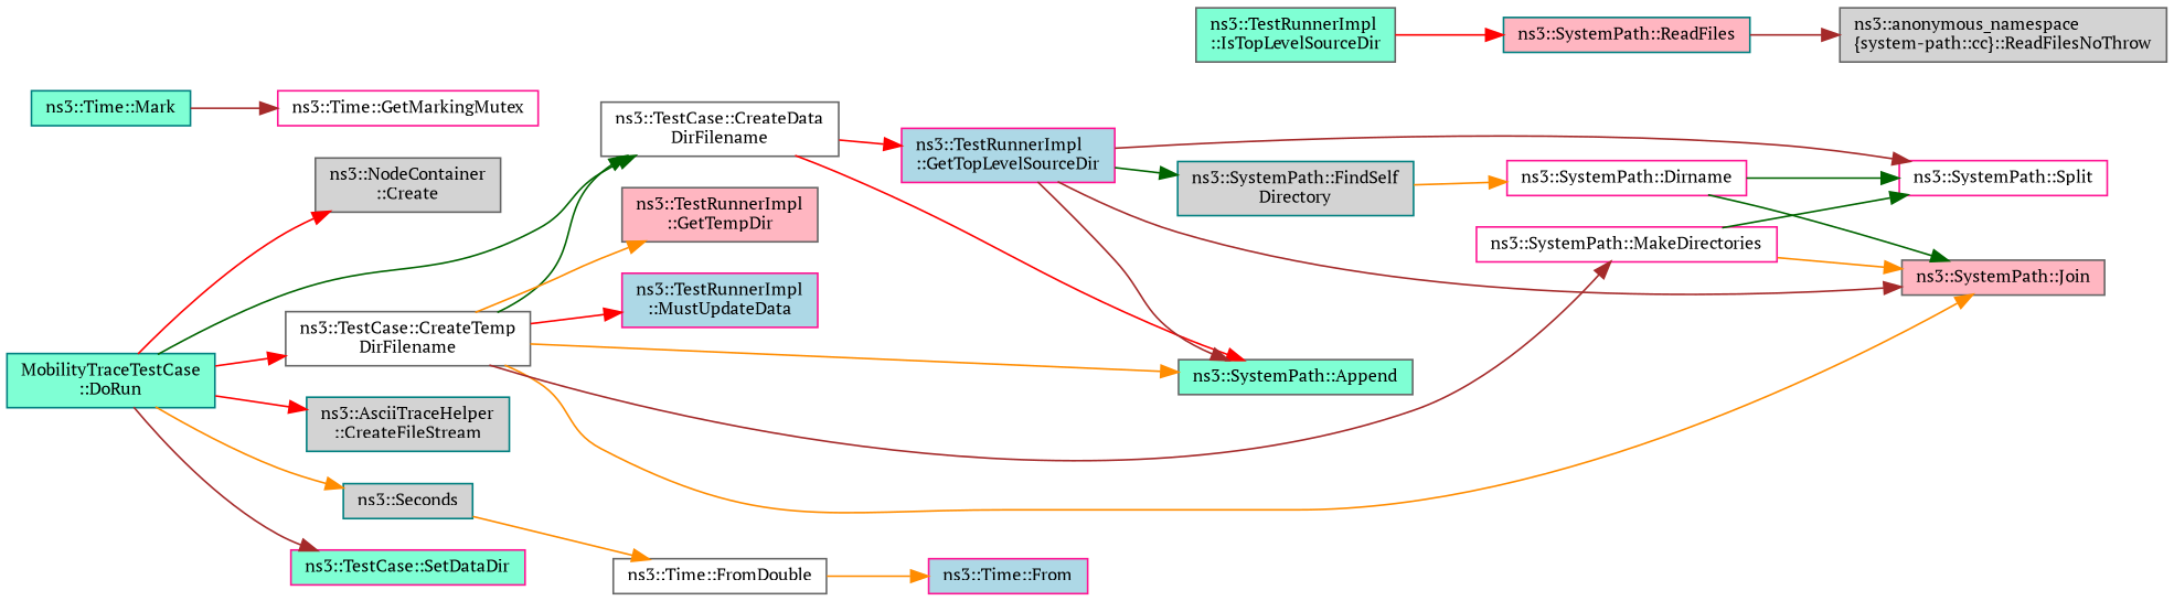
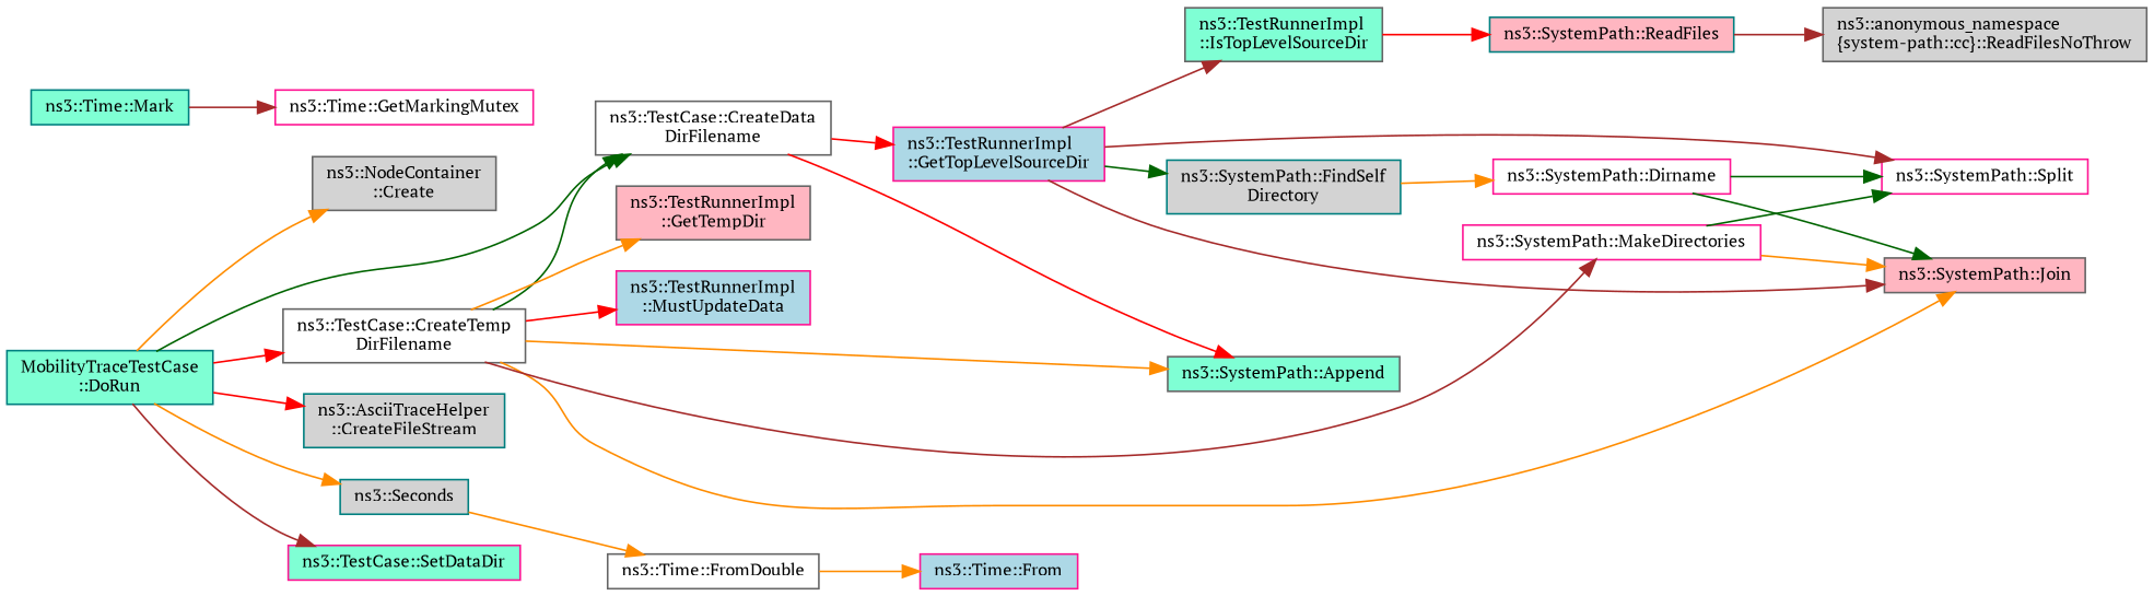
  digraph {
    fontname="PT Serif"
    rankdir=LR
    node [color=gray40 fillcolor=white fontname="PT Serif" fontsize=10 shape=record style=filled]
    edge [color=darkorange fontname="PT Serif" fontsize=10 labelfontname=Helvetica labelfontsize=10 style=solid]
    n1 [color=teal fillcolor=aquamarine fontcolor=black height=0.2 label="MobilityTraceTestCase\l::DoRun" width=0.4]
    n2 [fillcolor=lightgrey height=0.2 label="ns3::NodeContainer\l::Create" width=0.4]
    n3 [height=0.2 label="ns3::TestCase::CreateData\lDirFilename" width=0.4]
    n4 [color=teal fillcolor=lightgrey height=0.2 label="ns3::AsciiTraceHelper\l::CreateFileStream" width=0.4]
    n5 [height=0.2 label="ns3::TestCase::CreateTemp\lDirFilename" width=0.4]
    n6 [color=teal fillcolor=lightgrey height=0.2 label="ns3::Seconds" width=0.4]
    n7 [color=deeppink fillcolor=aquamarine height=0.2 label="ns3::TestCase::SetDataDir" width=0.4]
    n8 [fillcolor=aquamarine height=0.2 label="ns3::SystemPath::Append" width=0.4]
    n9 [color=deeppink fillcolor=lightblue height=0.2 label="ns3::TestRunnerImpl\l::GetTopLevelSourceDir" width=0.4]
    n10 [fillcolor=lightpink height=0.2 label="ns3::SystemPath::Join" width=0.4]
    n11 [fillcolor=lightpink height=0.2 label="ns3::TestRunnerImpl\l::GetTempDir" width=0.4]
    n12 [color=deeppink height=0.2 label="ns3::SystemPath::MakeDirectories" width=0.4]
    n13 [color=deeppink fillcolor=lightblue height=0.2 label="ns3::TestRunnerImpl\l::MustUpdateData" width=0.4]
    n14 [height=0.2 label="ns3::Time::FromDouble" width=0.4]
    n15 [color=teal fillcolor=lightgrey height=0.2 label="ns3::SystemPath::FindSelf\lDirectory" width=0.4]
    n16 [color=deeppink height=0.2 label="ns3::SystemPath::Split" width=0.4]
    n17 [fillcolor=aquamarine height=0.2 label="ns3::TestRunnerImpl\l::IsTopLevelSourceDir" width=0.4]
    n18 [color=deeppink height=0.2 label="ns3::SystemPath::Dirname" width=0.4]
    n19 [color=teal fillcolor=lightpink height=0.2 label="ns3::SystemPath::ReadFiles" width=0.4]
    n20 [fillcolor=lightgrey height=0.2 label="ns3::anonymous_namespace\l\{system-path::cc\}::ReadFilesNoThrow" width=0.4]
    n21 [color=deeppink fillcolor=lightblue height=0.2 label="ns3::Time::From" width=0.4]
    n22 [color=teal fillcolor=aquamarine height=0.2 label="ns3::Time::Mark" width=0.4]
    n23 [color=deeppink height=0.2 label="ns3::Time::GetMarkingMutex" width=0.4]
-   n1 -> n2 [color=red]
+   n1 -> n2
    n1 -> n3 [color=darkgreen]
    n1 -> n4 [color=red]
    n1 -> n5 [color=red]
    n1 -> n6
    n1 -> n7 [color=brown]
    n3 -> n8 [color=red]
    n3 -> n9 [color=red]
    n5 -> n3 [color=darkgreen]
    n5 -> n8
    n5 -> n10
    n5 -> n11
    n5 -> n12 [color=brown]
    n5 -> n13 [color=red]
    n6 -> n14
    n9 -> n10 [color=brown]
    n9 -> n15 [color=darkgreen]
    n9 -> n16 [color=brown]
-   n9 -> n8 [color=brown]
+   n9 -> n17 [color=brown]
    n12 -> n10
    n12 -> n16 [color=darkgreen]
    n14 -> n21
    n15 -> n18
    n17 -> n19 [color=red]
    n18 -> n10 [color=darkgreen]
    n18 -> n16 [color=darkgreen]
    n19 -> n20 [color=brown]
    n22 -> n23 [color=brown]
  }
